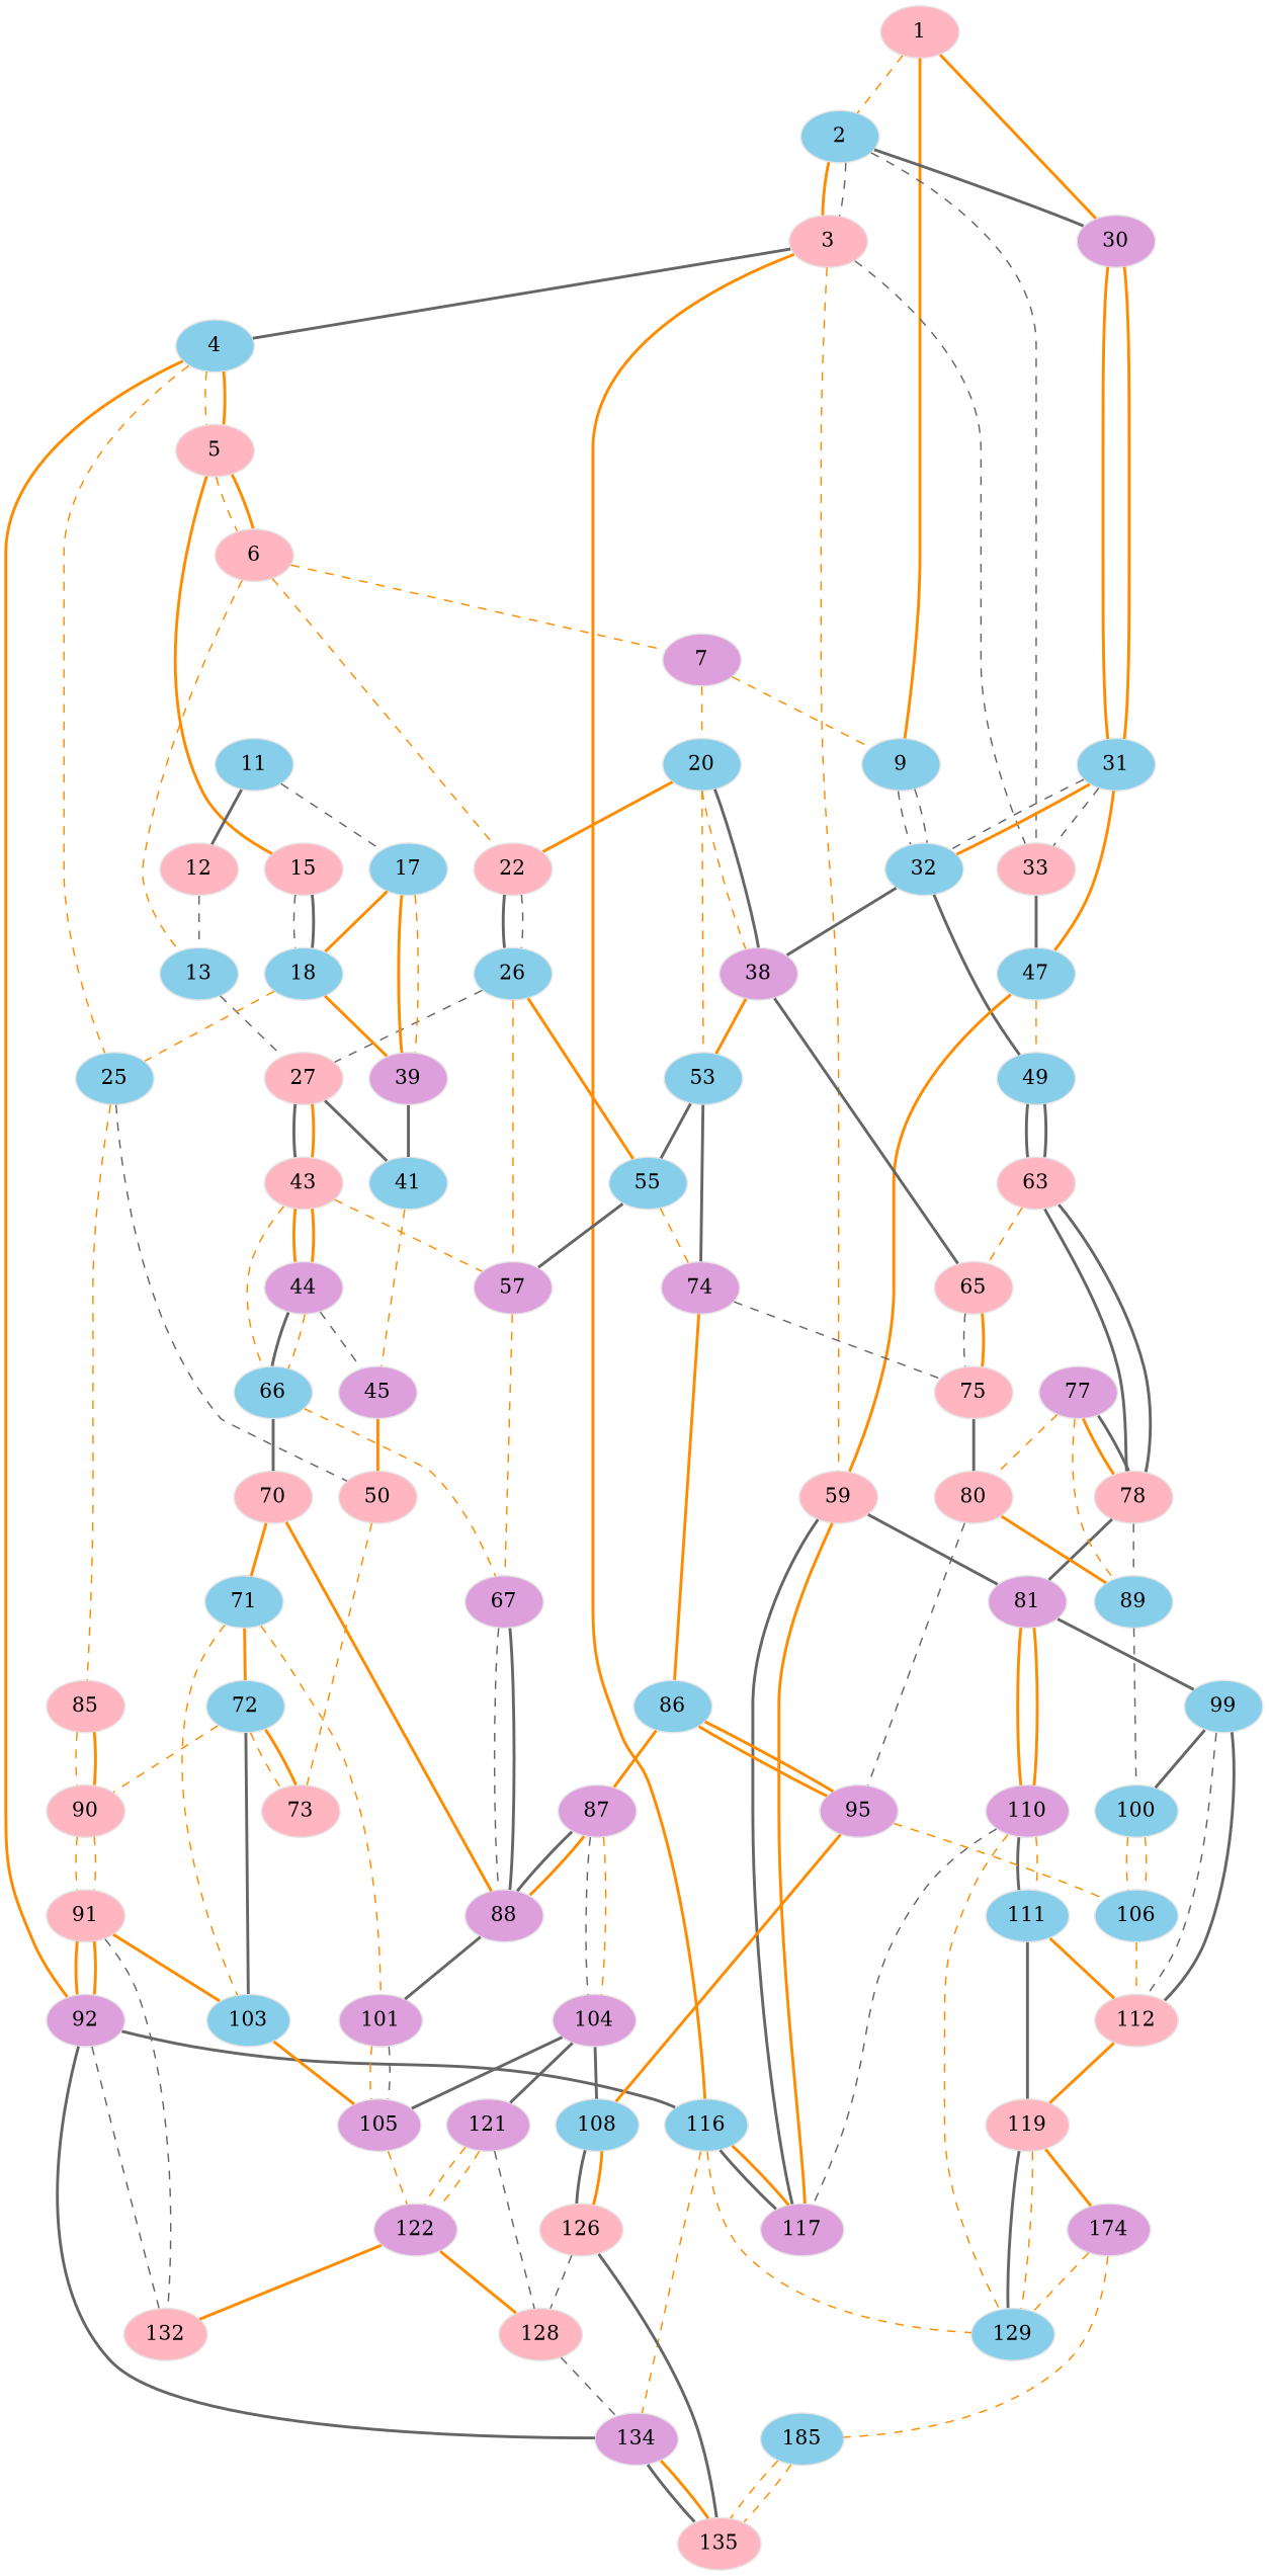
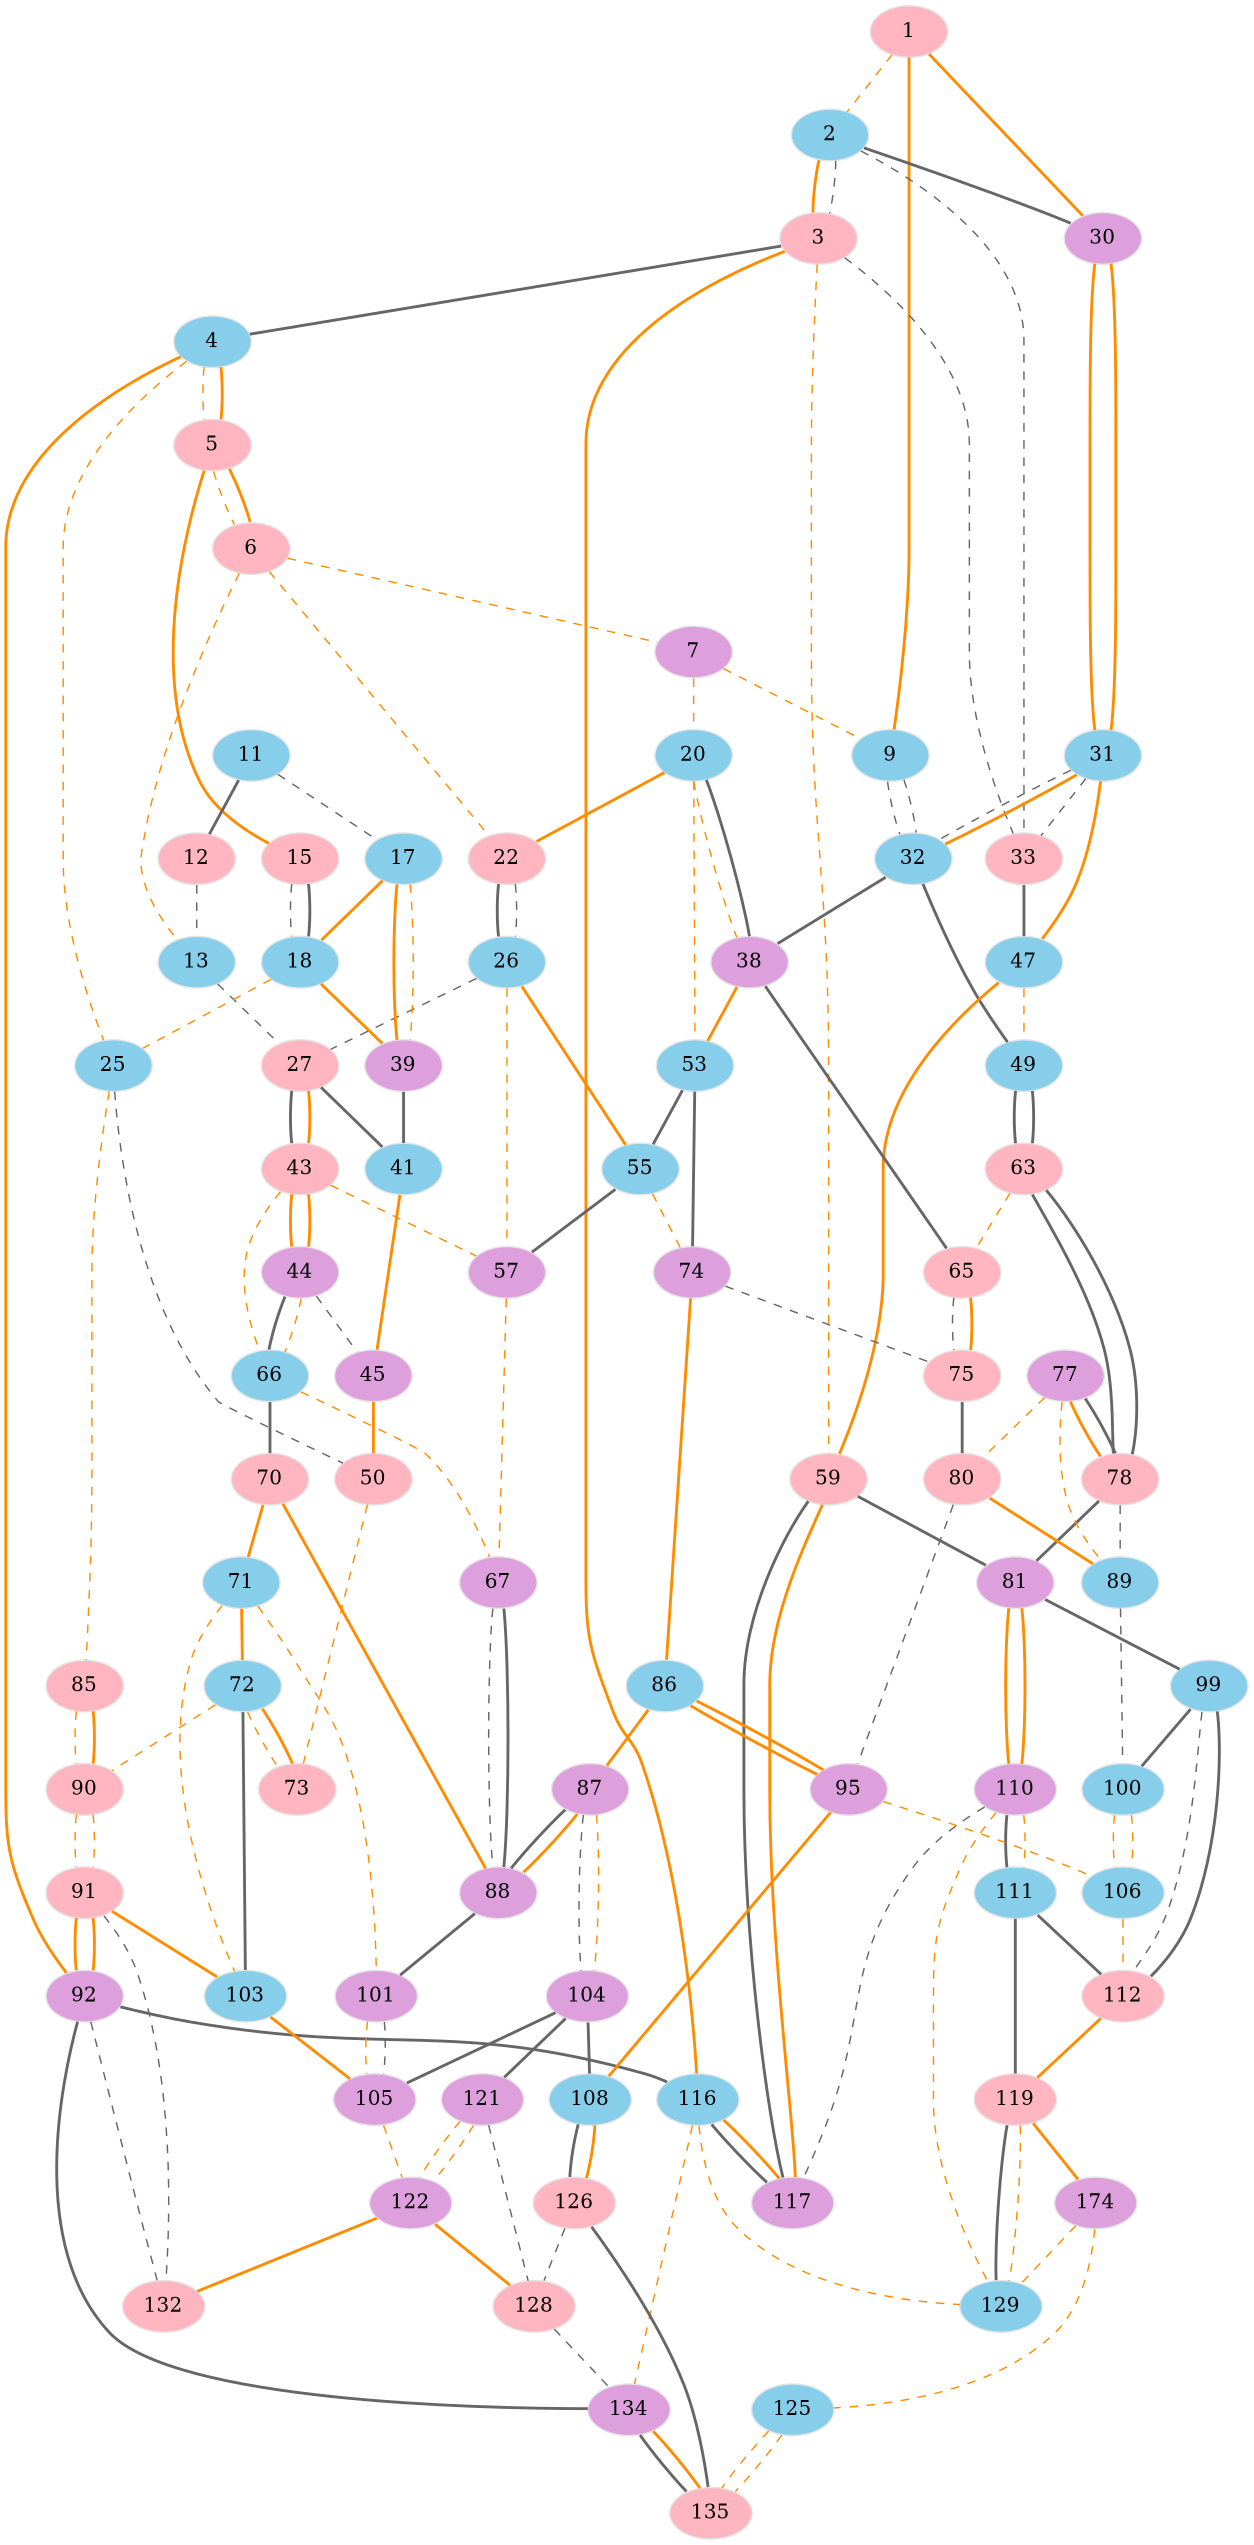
  graph {
    node [color=gray90 fillcolor=skyblue style=filled]
    edge [color=darkorange style=bold]
    1 [fillcolor=lightpink super="+8"]
    2 [super="+29"]
    9
    30 [fillcolor=plum]
    3 [fillcolor=lightpink super="+35"]
    33 [fillcolor=lightpink super="+36"]
    32 [super="+37"]
    31 [super="+34"]
    4
    59 [fillcolor=lightpink super="+60"]
    116 [super="+133"]
    47 [super="+48"]
    5 [fillcolor=lightpink]
    25 [super="+51"]
    92 [fillcolor=plum super="+138"]
    81 [fillcolor=plum super="+82"]
    117 [fillcolor=plum]
    134 [fillcolor=plum super="+137"]
    129 [super="+130"]
    6 [fillcolor=lightpink super="+14"]
    15 [fillcolor=lightpink]
    50 [fillcolor=lightpink super="+69"]
    85 [fillcolor=lightpink]
    132 [fillcolor=lightpink]
    7 [fillcolor=plum super="+10"]
    13 [super="+23"]
    22 [fillcolor=lightpink]
    18 [super="+24"]
    20 [super="+21"]
    27 [fillcolor=lightpink super="+28"]
    26 [super="+56"]
    38 [fillcolor=plum super="+52"]
    53 [super="+54"]
    49
    11 [super="+16"]
    12 [fillcolor=lightpink super="+19"]
    17
    39 [fillcolor=plum super="+40"]
    41 [super="+42"]
    43 [fillcolor=lightpink super="+58"]
    65 [fillcolor=lightpink]
    55 [super="+61"]
    74 [fillcolor=plum super="+76"]
    57 [fillcolor=plum super="+62"]
    73 [fillcolor=lightpink]
    90 [fillcolor=lightpink super="+98"]
    67 [fillcolor=plum]
    45 [fillcolor=plum super="+46"]
    44 [fillcolor=plum]
    66 [super="+68"]
    63 [fillcolor=lightpink super="+64"]
    75 [fillcolor=lightpink]
    70 [fillcolor=lightpink]
    78 [fillcolor=lightpink super="+83"]
    86
    88 [fillcolor=plum super="+96"]
    99
    110 [fillcolor=plum super="+118"]
    89 [super="+93"]
    80 [fillcolor=lightpink super="+94"]
    71 [super="+102"]
    101 [fillcolor=plum]
    72 [super="+97"]
    103 [super="+114"]
    105 [fillcolor=plum super="+113"]
    91 [fillcolor=lightpink super="+131"]
    95 [fillcolor=plum super="+107"]
    87 [fillcolor=plum]
    77 [fillcolor=plum super="+79"]
    100
    106
    108
    112 [fillcolor=lightpink super="+115"]
    111
    104 [fillcolor=plum super="+109"]
    121 [fillcolor=plum]
    135 [fillcolor=lightpink]
    126 [fillcolor=lightpink super="+127"]
    119 [fillcolor=lightpink super="+120"]
    122 [fillcolor=plum super="+123"]
    128 [fillcolor=lightpink super="+136"]
    n82 [fillcolor=plum label=174]
-   125 [label=185]
+   125
    1 -- 2 [style=dashed]
    1 -- 9
    1 -- 30
    2 -- 30 [color=gray40]
    2 -- 3
    2 -- 3 [color=gray40 style=dashed]
    2 -- 33 [color=gray40 style=dashed]
    9 -- 32 [color=gray40 style=dashed]
    9 -- 32 [color=gray40 style=dashed]
    30 -- 31
    30 -- 31
    3 -- 33 [color=gray40 style=dashed]
    3 -- 4 [color=gray40]
    3 -- 59 [style=dashed]
    3 -- 116
    33 -- 47 [color=gray40]
    32 -- 38 [color=gray40]
    32 -- 49 [color=gray40]
    31 -- 33 [color=gray40 style=dashed]
    31 -- 32 [color=gray40 style=dashed]
    31 -- 32
    31 -- 47
    4 -- 5 [style=dashed]
    4 -- 5
    4 -- 25 [style=dashed]
    4 -- 92
    59 -- 81 [color=gray40]
    59 -- 117 [color=gray40]
    59 -- 117
    116 -- 117 [color=gray40]
    116 -- 117
    116 -- 134 [style=dashed]
    116 -- 129 [style=dashed]
    47 -- 59
    47 -- 49 [style=dashed]
    5 -- 6 [style=dashed]
    5 -- 6
    5 -- 15
    25 -- 50 [color=gray40 style=dashed]
    25 -- 85 [style=dashed]
    92 -- 116 [color=gray40]
    92 -- 134 [color=gray40]
    92 -- 132 [color=gray40 style=dashed]
    81 -- 99 [color=gray40]
    81 -- 110
    81 -- 110
    134 -- 135 [color=gray40]
    134 -- 135
    6 -- 7 [style=dashed]
    6 -- 13 [style=dashed]
    6 -- 22 [style=dashed]
    15 -- 18 [color=gray40 style=dashed]
    15 -- 18 [color=gray40]
    50 -- 73 [style=dashed]
    85 -- 90 [style=dashed]
    85 -- 90
    7 -- 9 [style=dashed]
    7 -- 20 [style=dashed]
    13 -- 27 [color=gray40 style=dashed]
    22 -- 26 [color=gray40]
    22 -- 26 [color=gray40 style=dashed]
    18 -- 25 [style=dashed]
    18 -- 39
    20 -- 22
    20 -- 38 [style=dashed]
    20 -- 38 [color=gray40]
    20 -- 53 [style=dashed]
    27 -- 41 [color=gray40]
    27 -- 43 [color=gray40]
    27 -- 43
    26 -- 27 [color=gray40 style=dashed]
    26 -- 55
    26 -- 57 [style=dashed]
    38 -- 53
    38 -- 65 [color=gray40]
    53 -- 55 [color=gray40]
    53 -- 74 [color=gray40]
    49 -- 63 [color=gray40]
    49 -- 63 [color=gray40]
    11 -- 12 [color=gray40 weight=2]
    11 -- 17 [color=gray40 style=dashed]
    12 -- 13 [color=gray40 style=dashed weight=2]
    17 -- 18
    17 -- 39
    17 -- 39 [style=dashed]
    39 -- 41 [color=gray40 weight=2]
-   41 -- 45 [style=dashed]
+   41 -- 45
    43 -- 57 [style=dashed]
    43 -- 44
    43 -- 44
    43 -- 66 [style=dashed]
    65 -- 75 [color=gray40 style=dashed]
    65 -- 75
    55 -- 74 [style=dashed]
    55 -- 57 [color=gray40]
    74 -- 75 [color=gray40 style=dashed]
    74 -- 86
    57 -- 67 [style=dashed]
    90 -- 91 [style=dashed]
    90 -- 91 [style=dashed]
    67 -- 88 [color=gray40 style=dashed]
    67 -- 88 [color=gray40]
    45 -- 50 [weight=2]
    44 -- 45 [color=gray40 style=dashed]
    44 -- 66 [color=gray40]
    44 -- 66 [style=dashed]
    66 -- 67 [style=dashed]
    66 -- 70 [color=gray40]
    63 -- 65 [style=dashed]
    63 -- 78 [color=gray40]
    63 -- 78 [color=gray40]
    75 -- 80 [color=gray40]
    70 -- 88
    70 -- 71
    78 -- 81 [color=gray40]
    78 -- 89 [color=gray40 style=dashed]
    86 -- 95
    86 -- 95
    86 -- 87
    88 -- 101 [color=gray40]
    99 -- 100 [color=gray40]
    99 -- 112 [color=gray40 style=dashed]
    99 -- 112 [color=gray40]
    110 -- 117 [color=gray40 style=dashed]
    110 -- 129 [style=dashed]
    110 -- 111 [color=gray40]
    110 -- 111 [style=dashed]
    89 -- 100 [color=gray40 style=dashed]
    80 -- 89
    80 -- 95 [color=gray40 style=dashed]
    71 -- 101 [style=dashed]
    71 -- 72
    71 -- 103 [style=dashed]
    101 -- 105 [style=dashed]
    101 -- 105 [color=gray40 style=dashed]
    72 -- 73 [style=dashed]
    72 -- 73
    72 -- 90 [style=dashed]
    72 -- 103 [color=gray40]
    103 -- 105
    105 -- 122 [style=dashed]
    91 -- 92
    91 -- 92
    91 -- 132 [color=gray40 style=dashed]
    91 -- 103
    95 -- 106 [style=dashed]
    95 -- 108
    87 -- 88 [color=gray40]
    87 -- 88
    87 -- 104 [color=gray40 style=dashed]
    87 -- 104 [style=dashed]
    77 -- 78
    77 -- 78 [color=gray40]
    77 -- 89 [style=dashed]
    77 -- 80 [style=dashed]
    100 -- 106 [style=dashed]
    100 -- 106 [style=dashed]
    106 -- 112 [style=dashed]
    108 -- 126 [color=gray40]
    108 -- 126
    112 -- 119
-   111 -- 112
+   111 -- 112 [color=gray40]
    111 -- 119 [color=gray40]
    104 -- 105 [color=gray40]
    104 -- 108 [color=gray40]
    104 -- 121 [color=gray40]
    121 -- 122 [style=dashed]
    121 -- 122 [style=dashed]
    121 -- 128 [color=gray40 style=dashed]
    126 -- 135 [color=gray40]
    126 -- 128 [color=gray40 style=dashed]
    119 -- 129 [color=gray40]
    119 -- 129 [style=dashed]
    119 -- n82
    122 -- 132
    122 -- 128
    128 -- 134 [color=gray40 style=dashed]
    n82 -- 129 [style=dashed]
    n82 -- 125 [style=dashed]
    125 -- 135 [style=dashed]
    125 -- 135 [style=dashed]
  }
